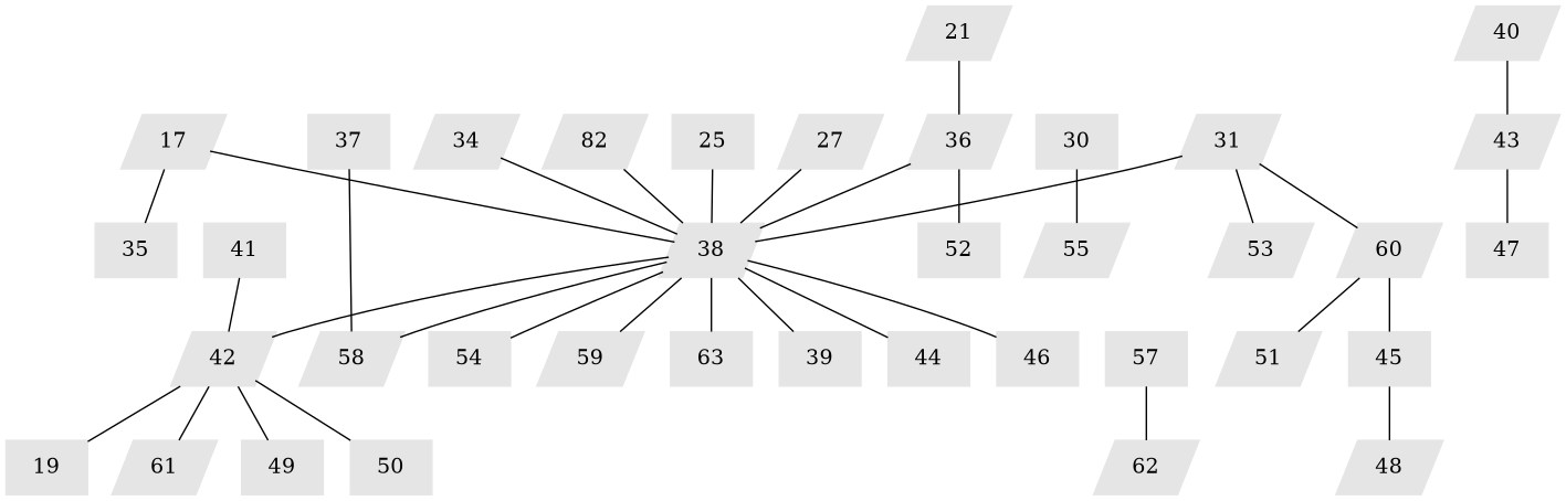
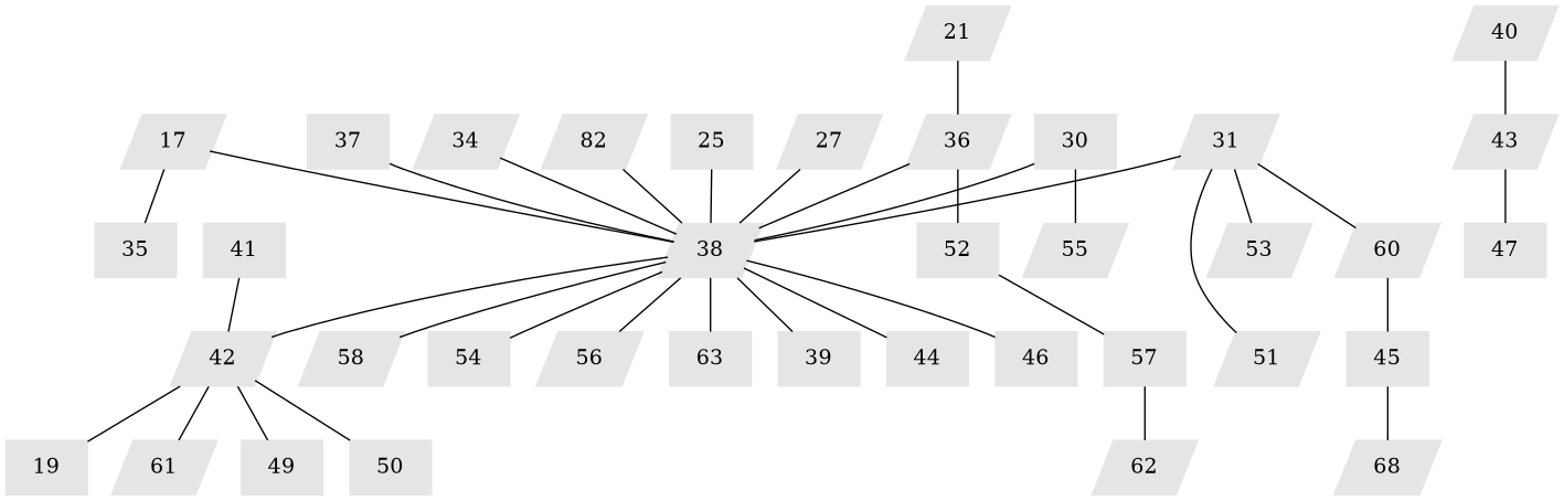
  graph {
    node [color=gray90 shape=parallelogram style=filled]
    35 [shape=box]
    17
    38 [super="+11+4+6+7+14+33+15+24"]
    39 [shape=box]
    42 [super="+20+26+23+28+32"]
    44 [shape=box]
    46 [shape=box]
    54 [shape=box]
-   56 [label=59]
+   56
    58
    63 [shape=box]
    36 [super="+19"]
    52 [shape=box]
    21
    n15 [label=82]
    25 [shape=box]
    27
    30 [shape=box super="+29"]
    55
    31
    51
    53
    60
    45 [shape=box]
    34
    37 [shape=box]
-   48
+   48 [label=68]
    40
    43
    49 [shape=box]
    50 [shape=box]
    n32 [label=19 shape=box]
    61
    57 [shape=box]
    47 [shape=box]
    41 [shape=box]
    62
    17 -- 35
    17 -- 38
    38 -- 39
    38 -- 42
    38 -- 44
    38 -- 46
    38 -- 54
    38 -- 56
    38 -- 58
    38 -- 63
    42 -- 49
    42 -- 50
    42 -- n32
    42 -- 61
    36 -- 38
    36 -- 52
+   52 -- 57
    21 -- 36
    n15 -- 38
    25 -- 38
    27 -- 38
+   30 -- 38
    30 -- 55
    31 -- 38
-   60 -- 51
+   31 -- 51
    31 -- 53
    31 -- 60
    60 -- 45
    45 -- 48
    34 -- 38
-   37 -- 58
+   37 -- 38
    40 -- 43
    43 -- 47
    57 -- 62
    41 -- 42
  }
